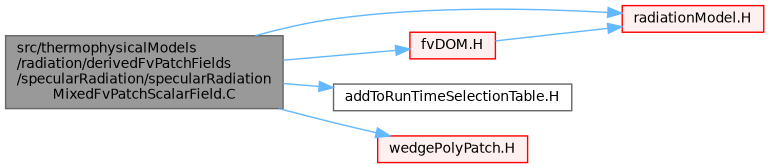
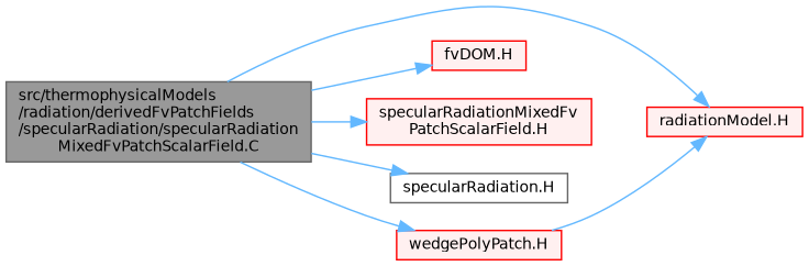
  digraph {
    rankdir=LR
    node [color=red fillcolor="#FFF0F0" fontname=Helvetica fontsize=10 shape=box style=filled]
    edge [color=steelblue1 fontname=Helvetica fontsize=10 labelfontname=Helvetica labelfontsize=10 style=solid]
    n1 [color=gray40 fillcolor=grey60 fontcolor=black height=0.2 label="src/thermophysicalModels\l/radiation/derivedFvPatchFields\l/specularRadiation/specularRadiation\lMixedFvPatchScalarField.C" width=0.4]
    n2 [height=0.2 label="radiationModel.H" width=0.4]
    n3 [height=0.2 label="fvDOM.H" width=0.4]
-   n5 [color=grey40 fillcolor=white height=0.2 label="addToRunTimeSelectionTable.H" width=0.4]
+   n4 [height=0.2 label="specularRadiationMixedFv\lPatchScalarField.H" width=0.4]
+   n5 [color=grey40 fillcolor=white height=0.2 label="specularRadiation.H" width=0.4]
    n6 [height=0.2 label="wedgePolyPatch.H" width=0.4]
    n1 -> n2
    n1 -> n3
+   n1 -> n4
    n1 -> n5
    n1 -> n6
-   n3 -> n2
+   n6 -> n2
  }
